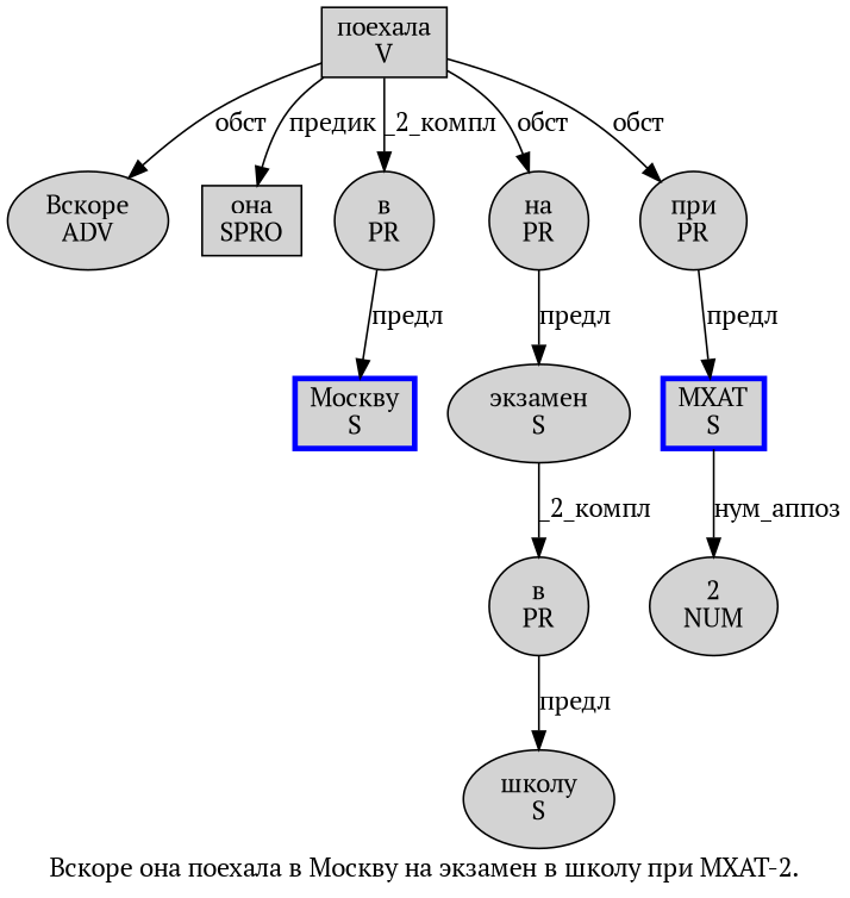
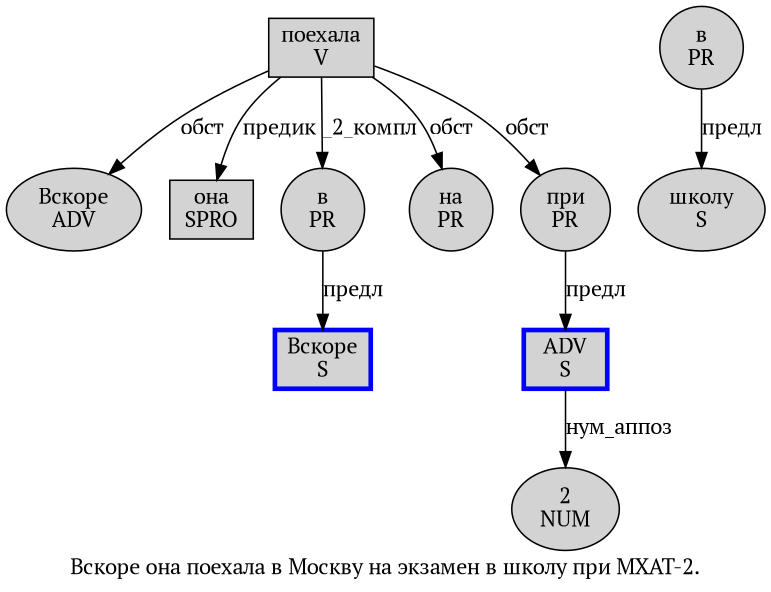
  digraph {
    fontname="PT Serif"
    label="Вскоре она поехала в Москву на экзамен в школу при МХАТ-2."
    node [fillcolor=lightgray fontname="PT Serif" penwidth=1 shape=ellipse style=filled]
    edge [fontname="PT Serif"]
    n1 [label="Вскоре\nADV"]
    n2 [label="она\nSPRO" shape=box]
    n3 [label="поехала\nV" shape=box]
    n4 [label="в\nPR"]
    n5 [label="на\nPR"]
    n6 [label="при\nPR"]
-   n7 [color=blue label="Москву\nS" penwidth=3 shape=box]
-   n8 [label="экзамен\nS"]
-   n9 [color=blue label="МХАТ\nS" penwidth=3 shape=box]
+   n7 [color=blue label="Вскоре\nS" penwidth=3 shape=box]
+   n9 [color=blue label="ADV\nS" penwidth=3 shape=box]
    n10 [label="в\nPR"]
    n11 [label="школу\nS"]
    n12 [label="2\nNUM"]
    n3 -> n1 [label="обст"]
    n3 -> n2 [label="предик"]
    n3 -> n4 [label="_2_компл"]
    n3 -> n5 [label="обст"]
    n3 -> n6 [label="обст"]
    n4 -> n7 [label="предл"]
-   n5 -> n8 [label="предл"]
    n6 -> n9 [label="предл"]
-   n8 -> n10 [label="_2_компл"]
    n9 -> n12 [label="нум_аппоз"]
    n10 -> n11 [label="предл"]
  }
